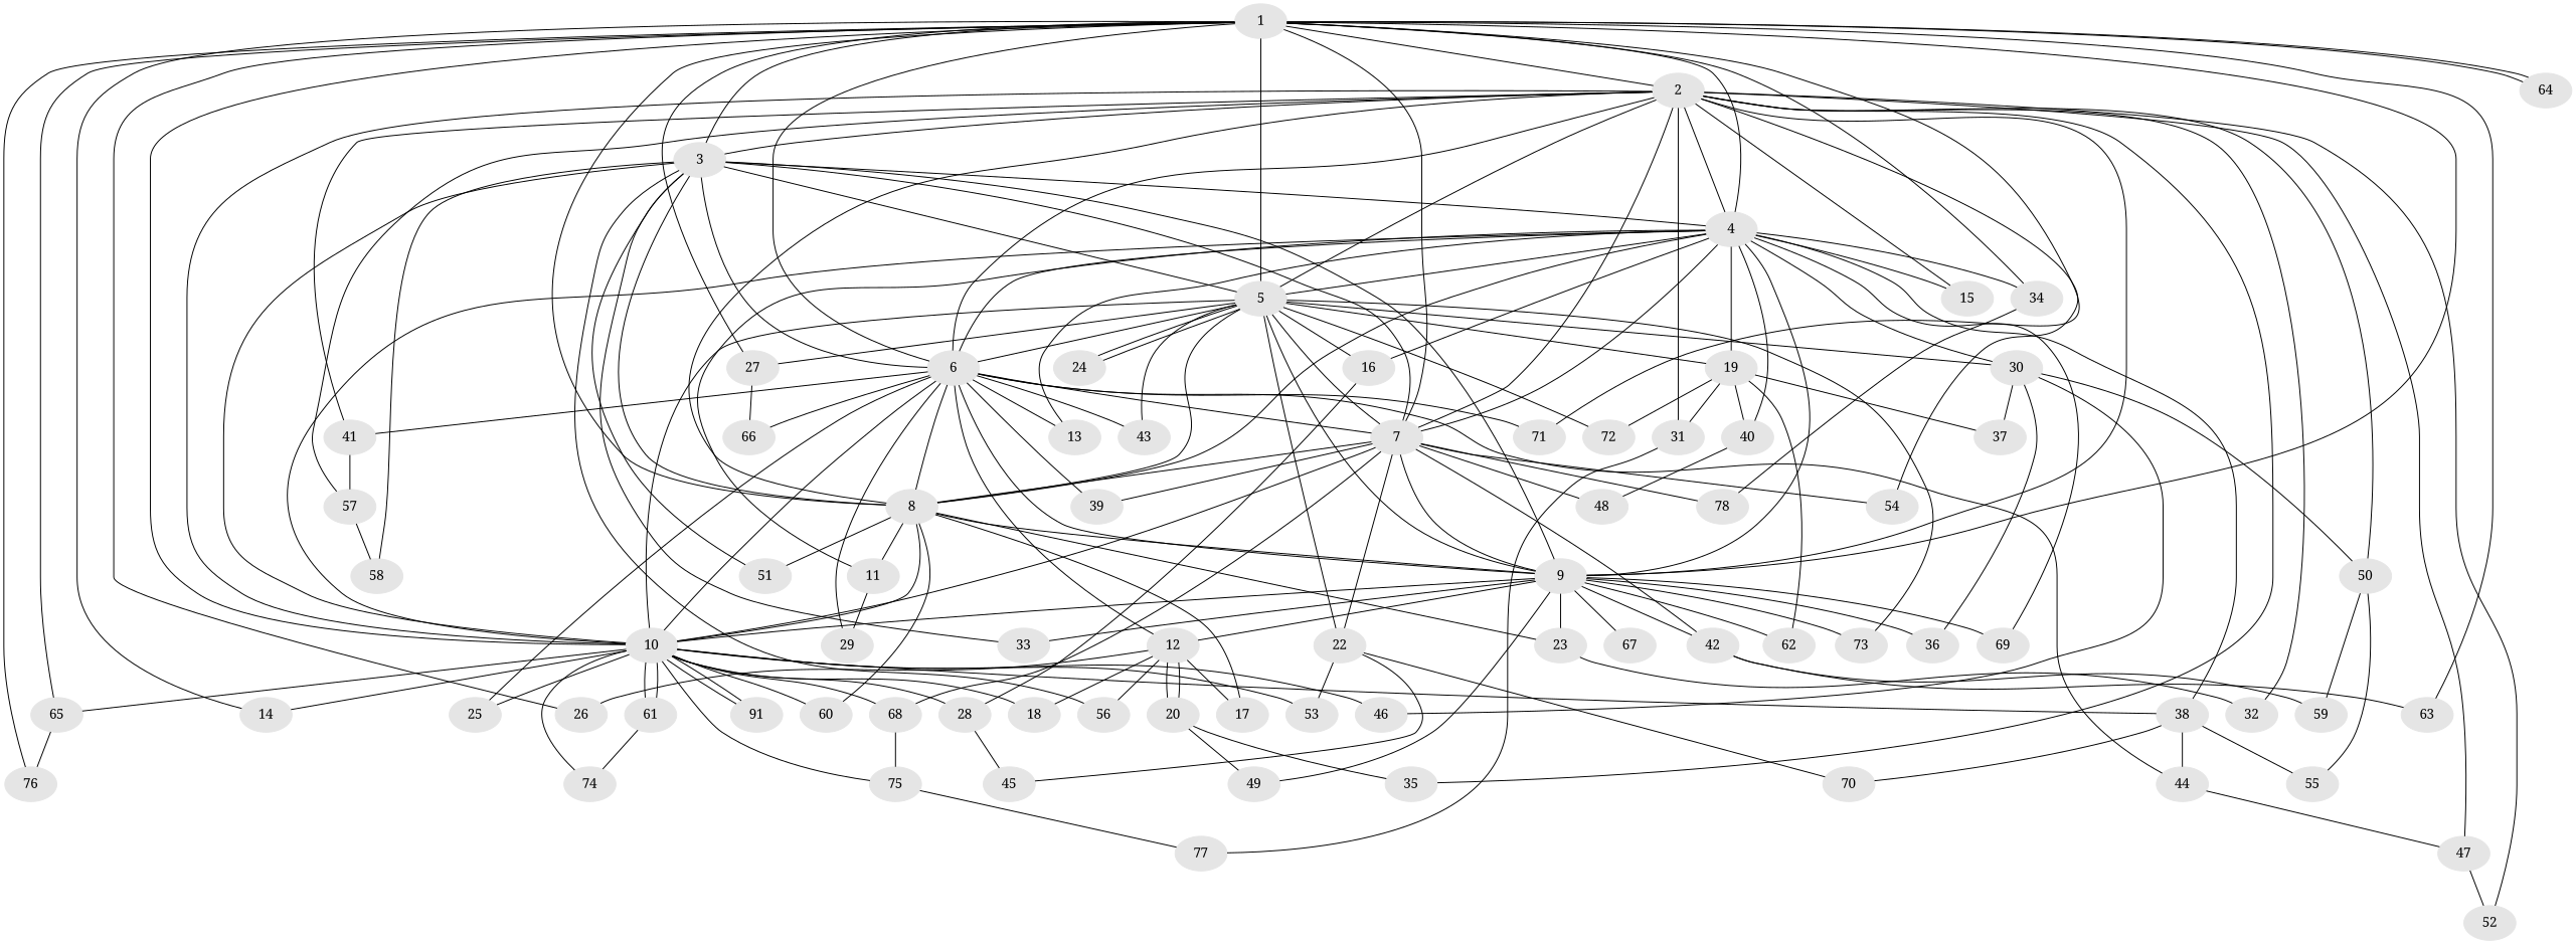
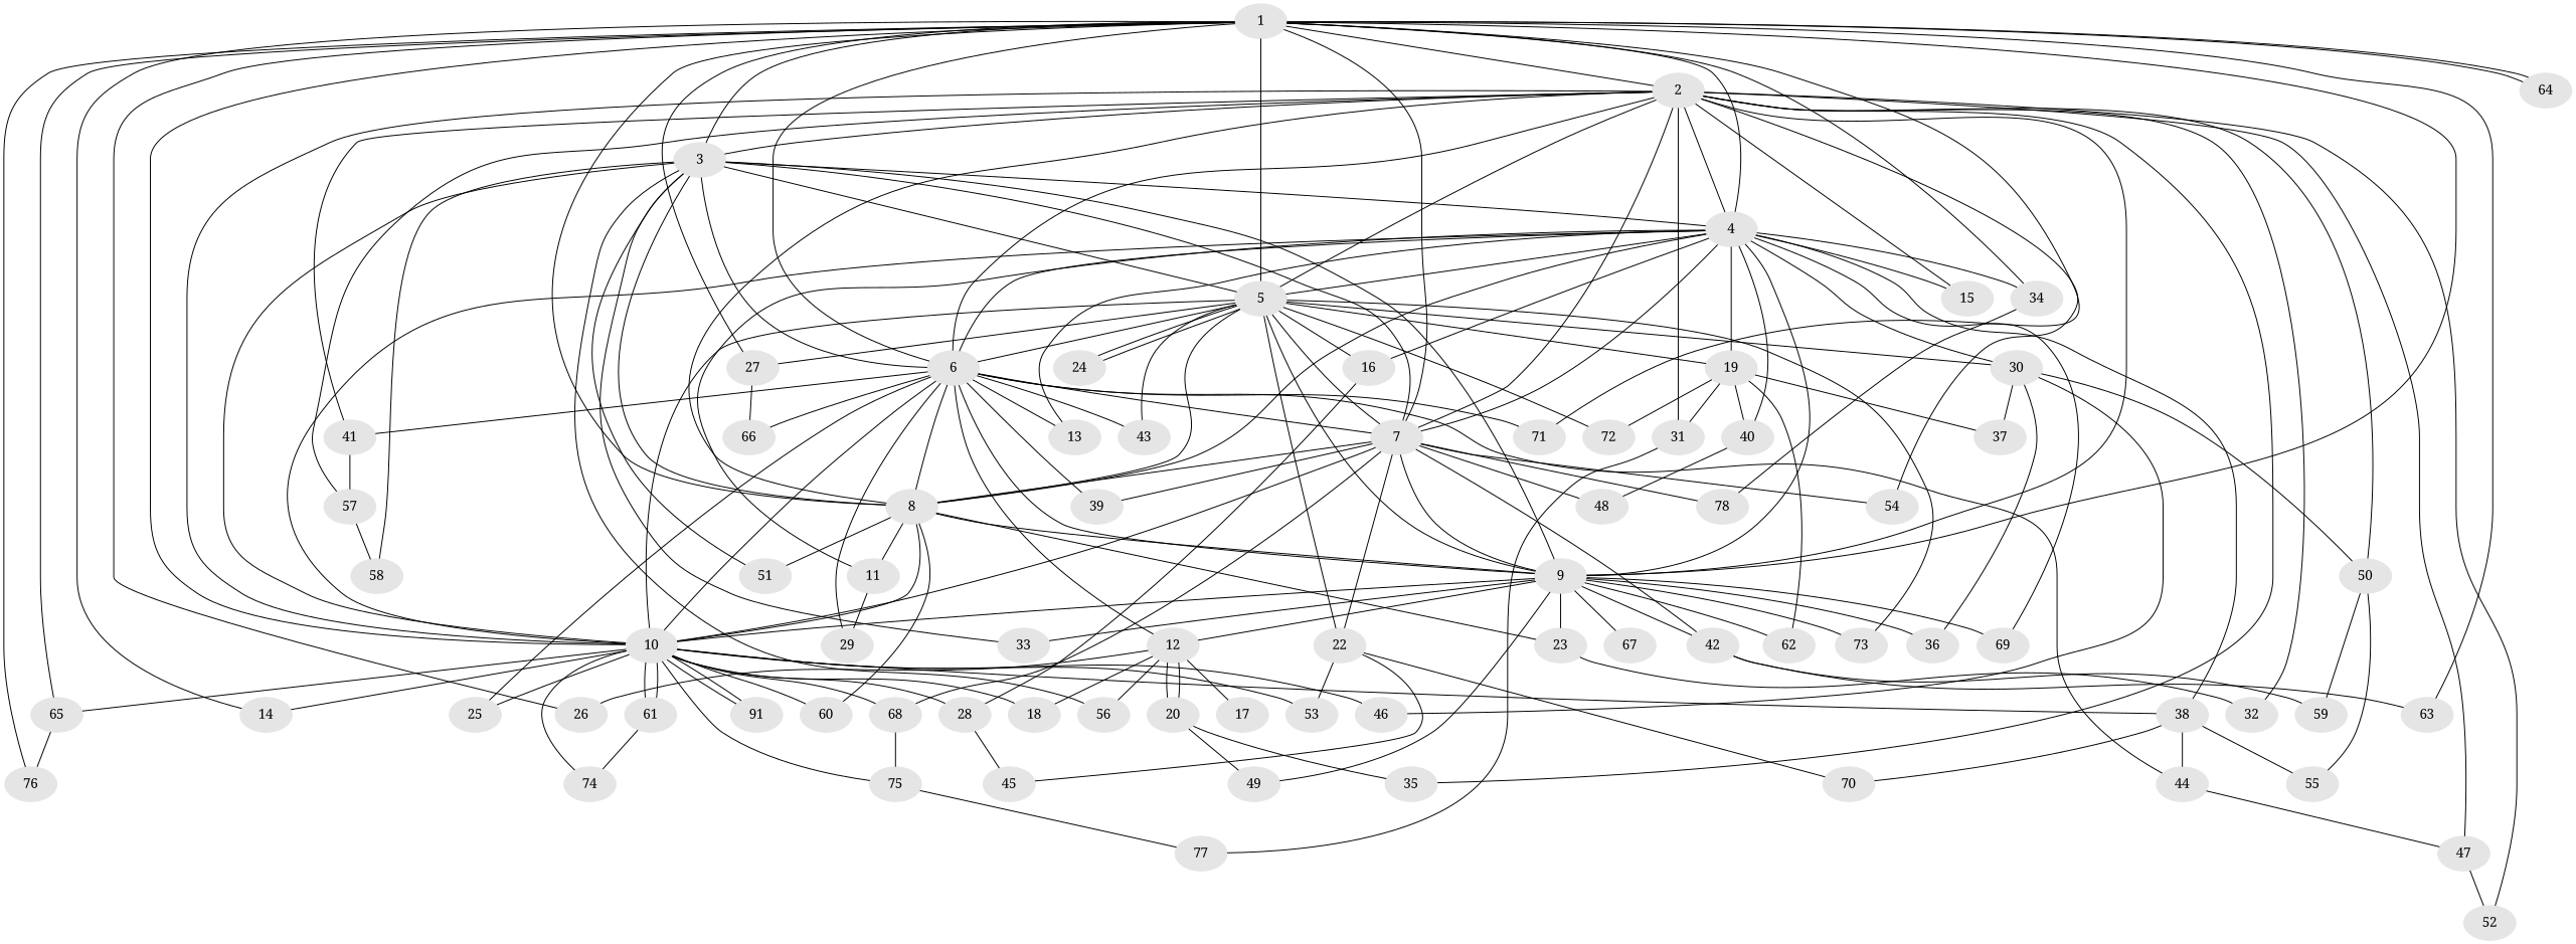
  graph {
    fontname="Noto Serif"
    node [color=gray90 fontname="Noto Serif" style=filled]
    edge [fontname="Noto Serif"]
    1
    2
    3
    4
    5
    6
    7
    8
    9
    10
    14
    26
    27
    34
    63
    64
    65
    71
    76
    15
    31
    32
    35
    41
    47
    50
    52
    54
    57
    33
    51
    56
    58
    11
    13
    16
    19
    30
    38
    40
    69
    22
    24
    43
    72
    73
    12
    25
    29
    39
    44
    66
    42
    48
    68
    78
    17
    23
    60
    67
    36
    49
    62
    18
    n65 [label=91]
    28
    46
    53
    61
    74
    75
    77
    55
    59
    37
    70
    45
    20
    1 -- 2
    1 -- 3
    1 -- 4
    1 -- 5
    1 -- 6
    1 -- 7
    1 -- 8
    1 -- 9
    1 -- 10
    1 -- 14
    1 -- 26
    1 -- 27
    1 -- 34
    1 -- 63
    1 -- 64
    1 -- 64
    1 -- 65
    1 -- 71
    1 -- 76
    2 -- 3
    2 -- 4
    2 -- 5
    2 -- 6
    2 -- 7
    2 -- 8
    2 -- 9
    2 -- 10
    2 -- 15
    2 -- 31
    2 -- 32
    2 -- 35
    2 -- 41
    2 -- 47
    2 -- 50
    2 -- 52
    2 -- 54
    2 -- 57
    3 -- 4
    3 -- 5
    3 -- 6
    3 -- 7
    3 -- 8
    3 -- 9
    3 -- 10
    3 -- 33
    3 -- 51
    3 -- 56
    3 -- 58
    4 -- 5
    4 -- 6
    4 -- 7
    4 -- 8
    4 -- 9
    4 -- 10
    4 -- 34
    4 -- 15
    4 -- 11
    4 -- 13
    4 -- 16
    4 -- 19
    4 -- 30
    4 -- 38
    4 -- 40
    4 -- 69
    5 -- 6
    5 -- 7
    5 -- 8
    5 -- 9
    5 -- 10
    5 -- 27
    5 -- 16
    5 -- 19
    5 -- 30
    5 -- 22
    5 -- 24
    5 -- 24
    5 -- 43
    5 -- 72
    5 -- 73
    6 -- 7
    6 -- 8
    6 -- 9
    6 -- 10
    6 -- 71
    6 -- 41
    6 -- 13
    6 -- 43
    6 -- 12
    6 -- 25
    6 -- 29
    6 -- 39
    6 -- 44
    6 -- 66
    7 -- 8
    7 -- 9
    7 -- 10
    7 -- 54
    7 -- 22
    7 -- 39
    7 -- 42
    7 -- 48
    7 -- 68
    7 -- 78
    8 -- 9
    8 -- 10
    8 -- 51
    8 -- 11
-   8 -- 17
    8 -- 23
    8 -- 60
    9 -- 10
    9 -- 33
    9 -- 69
    9 -- 73
    9 -- 12
    9 -- 42
    9 -- 23
    9 -- 67
    9 -- 36
    9 -- 49
    9 -- 62
    10 -- 14
    10 -- 65
    10 -- 38
    10 -- 25
    10 -- 68
    10 -- 60
    10 -- 18
    10 -- n65
    10 -- n65
    10 -- 28
    10 -- 46
    10 -- 53
    10 -- 61
    10 -- 61
    10 -- 74
    10 -- 75
    27 -- 66
    34 -- 78
    65 -- 76
    31 -- 77
    41 -- 57
    47 -- 52
    50 -- 55
    50 -- 59
    57 -- 58
    11 -- 29
    16 -- 28
    19 -- 31
    19 -- 40
    19 -- 72
    19 -- 62
    19 -- 37
    30 -- 50
    30 -- 36
    30 -- 46
    30 -- 37
    38 -- 44
    38 -- 55
    38 -- 70
    40 -- 48
    22 -- 53
    22 -- 70
    22 -- 45
    12 -- 26
    12 -- 56
    12 -- 17
    12 -- 18
    12 -- 20
    12 -- 20
    44 -- 47
    42 -- 63
    42 -- 59
    68 -- 75
    23 -- 32
    28 -- 45
    61 -- 74
    75 -- 77
    20 -- 35
    20 -- 49
  }
